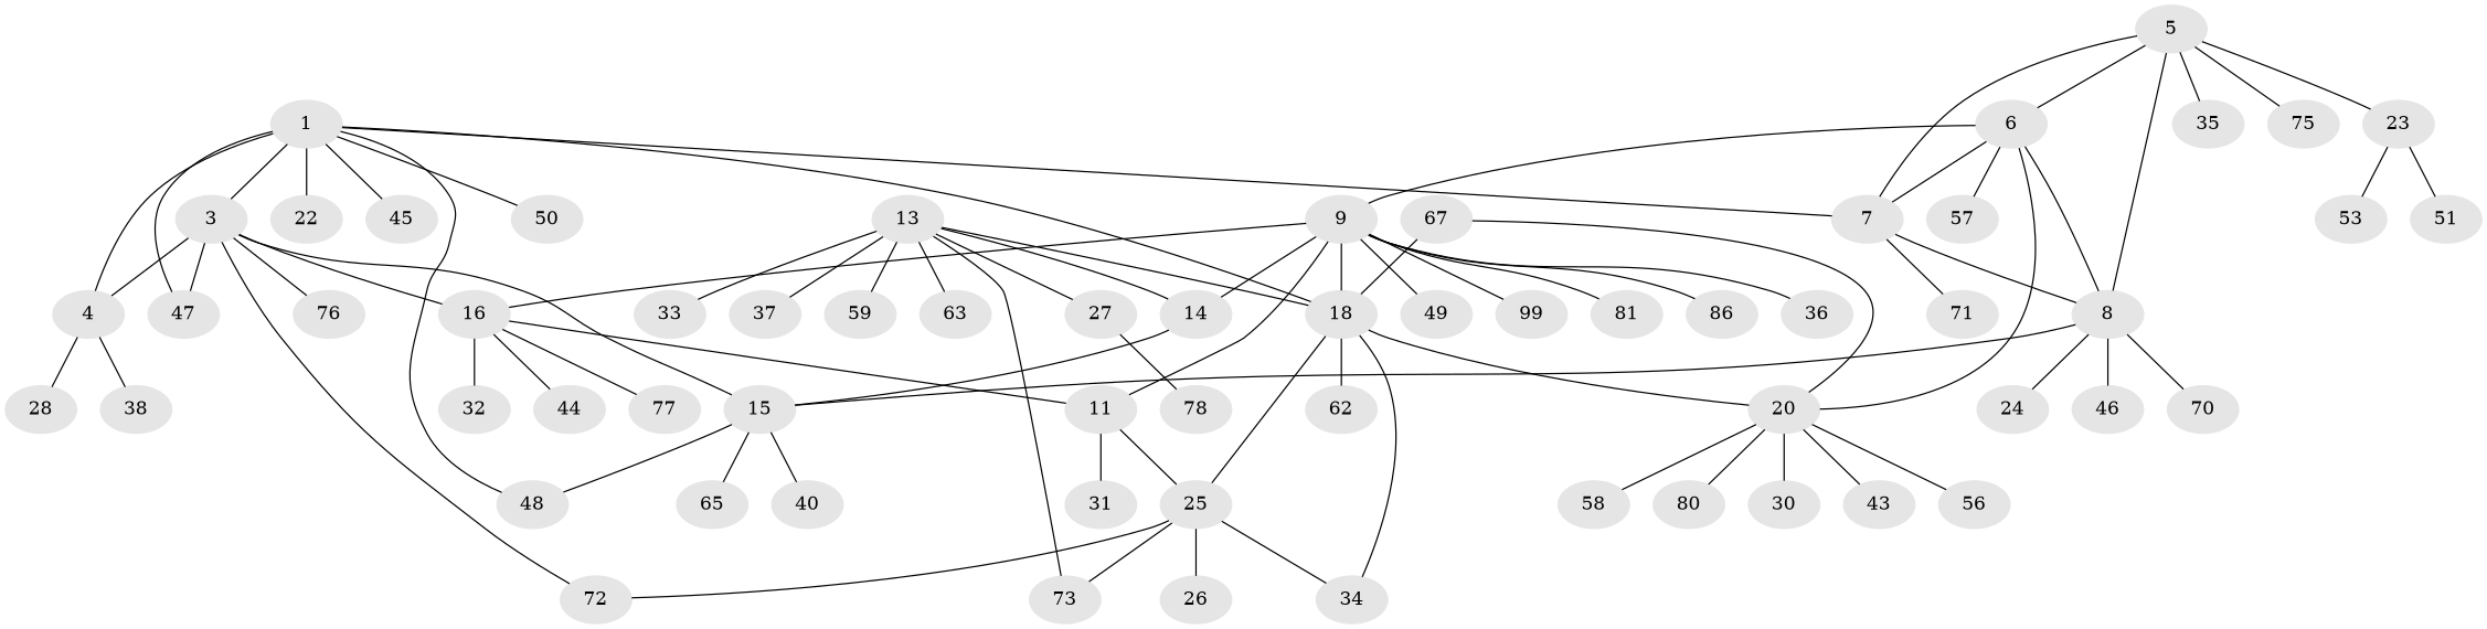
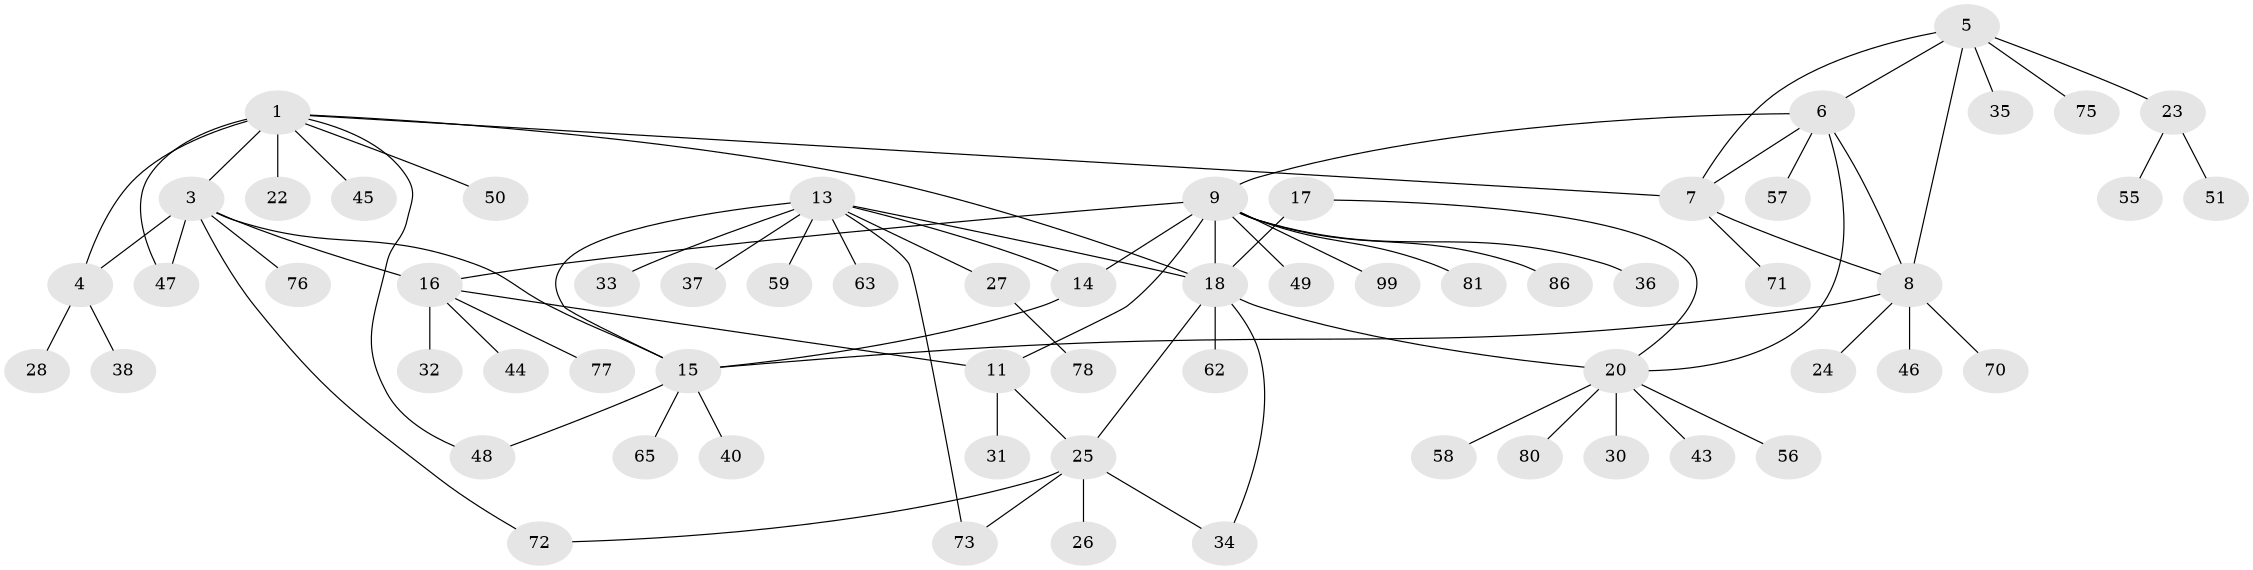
  graph {
    node [color=gray90 style=filled]
    1 [super="+2"]
    3 [super="+31"]
    4 [super="+29"]
    7 [super="+41"]
    18 [super="+19"]
    22
    45 [super="+67"]
    47
    48
    50
    n11 [label=16 super="+39"]
    15 [super="+16"]
    72
    76
    28
    38 [super="+68"]
    8 [super="+53"]
    71
    20 [super="+64"]
    25 [super="+83"]
    34 [super="+66"]
    62
    11 [super="+42"]
    32
    44
    77
    40
    65
    5 [super="+52"]
    6 [super="+61"]
    23 [super="+54"]
    35
    75 [super="+82"]
    9 [super="+12"]
    57
    24
    46
    70
-   55 [label=53]
+   55
    51
    14
    36
    49
    n44 [label=99]
    81
    n46 [label=86]
    30
    43
    56 [super="+69"]
    58
    80
    n52 [label=31]
    73
    26
    13 [super="+60"]
    27
    33
    37
    59
    63
    78
-   17 [label=67]
+   17
    1 -- 3 [weight=2]
    1 -- 4 [weight=2]
    1 -- 7
    1 -- 18
    1 -- 22
    1 -- 45
    1 -- 47
    1 -- 48
    1 -- 50
    3 -- 4
    3 -- 47
    3 -- n11
    3 -- 15
    3 -- 72
    3 -- 76
    4 -- 28
    4 -- 38
    7 -- 8
    7 -- 71
    18 -- 20 [weight=2]
    18 -- 25
    18 -- 34
    18 -- 62
    n11 -- 11
    n11 -- 32
    n11 -- 44
    n11 -- 77
    15 -- 48
    15 -- 40
    15 -- 65
    8 -- 15
    8 -- 24
    8 -- 46
    8 -- 70
    20 -- 30
    20 -- 43
    20 -- 56
    20 -- 58
    20 -- 80
    25 -- 72
    25 -- 34
    25 -- 73
    25 -- 26
    11 -- 25
    11 -- n52
    5 -- 7
    5 -- 8
    5 -- 6
    5 -- 23
    5 -- 35
    5 -- 75
    6 -- 7
    6 -- 8
    6 -- 20
    6 -- 9
    6 -- 57
    23 -- 55
    23 -- 51
    9 -- 18
    9 -- n11 [weight=2]
    9 -- 11 [weight=2]
    9 -- 14
    9 -- 36
    9 -- 49
    9 -- n44
    9 -- 81
    9 -- n46
    14 -- 15 [weight=2]
    13 -- 18
+   13 -- 15 [weight=2]
    13 -- 14
    13 -- 73
    13 -- 27
    13 -- 33
    13 -- 37
    13 -- 59
    13 -- 63
    27 -- 78
    17 -- 18 [weight=2]
    17 -- 20
  }
